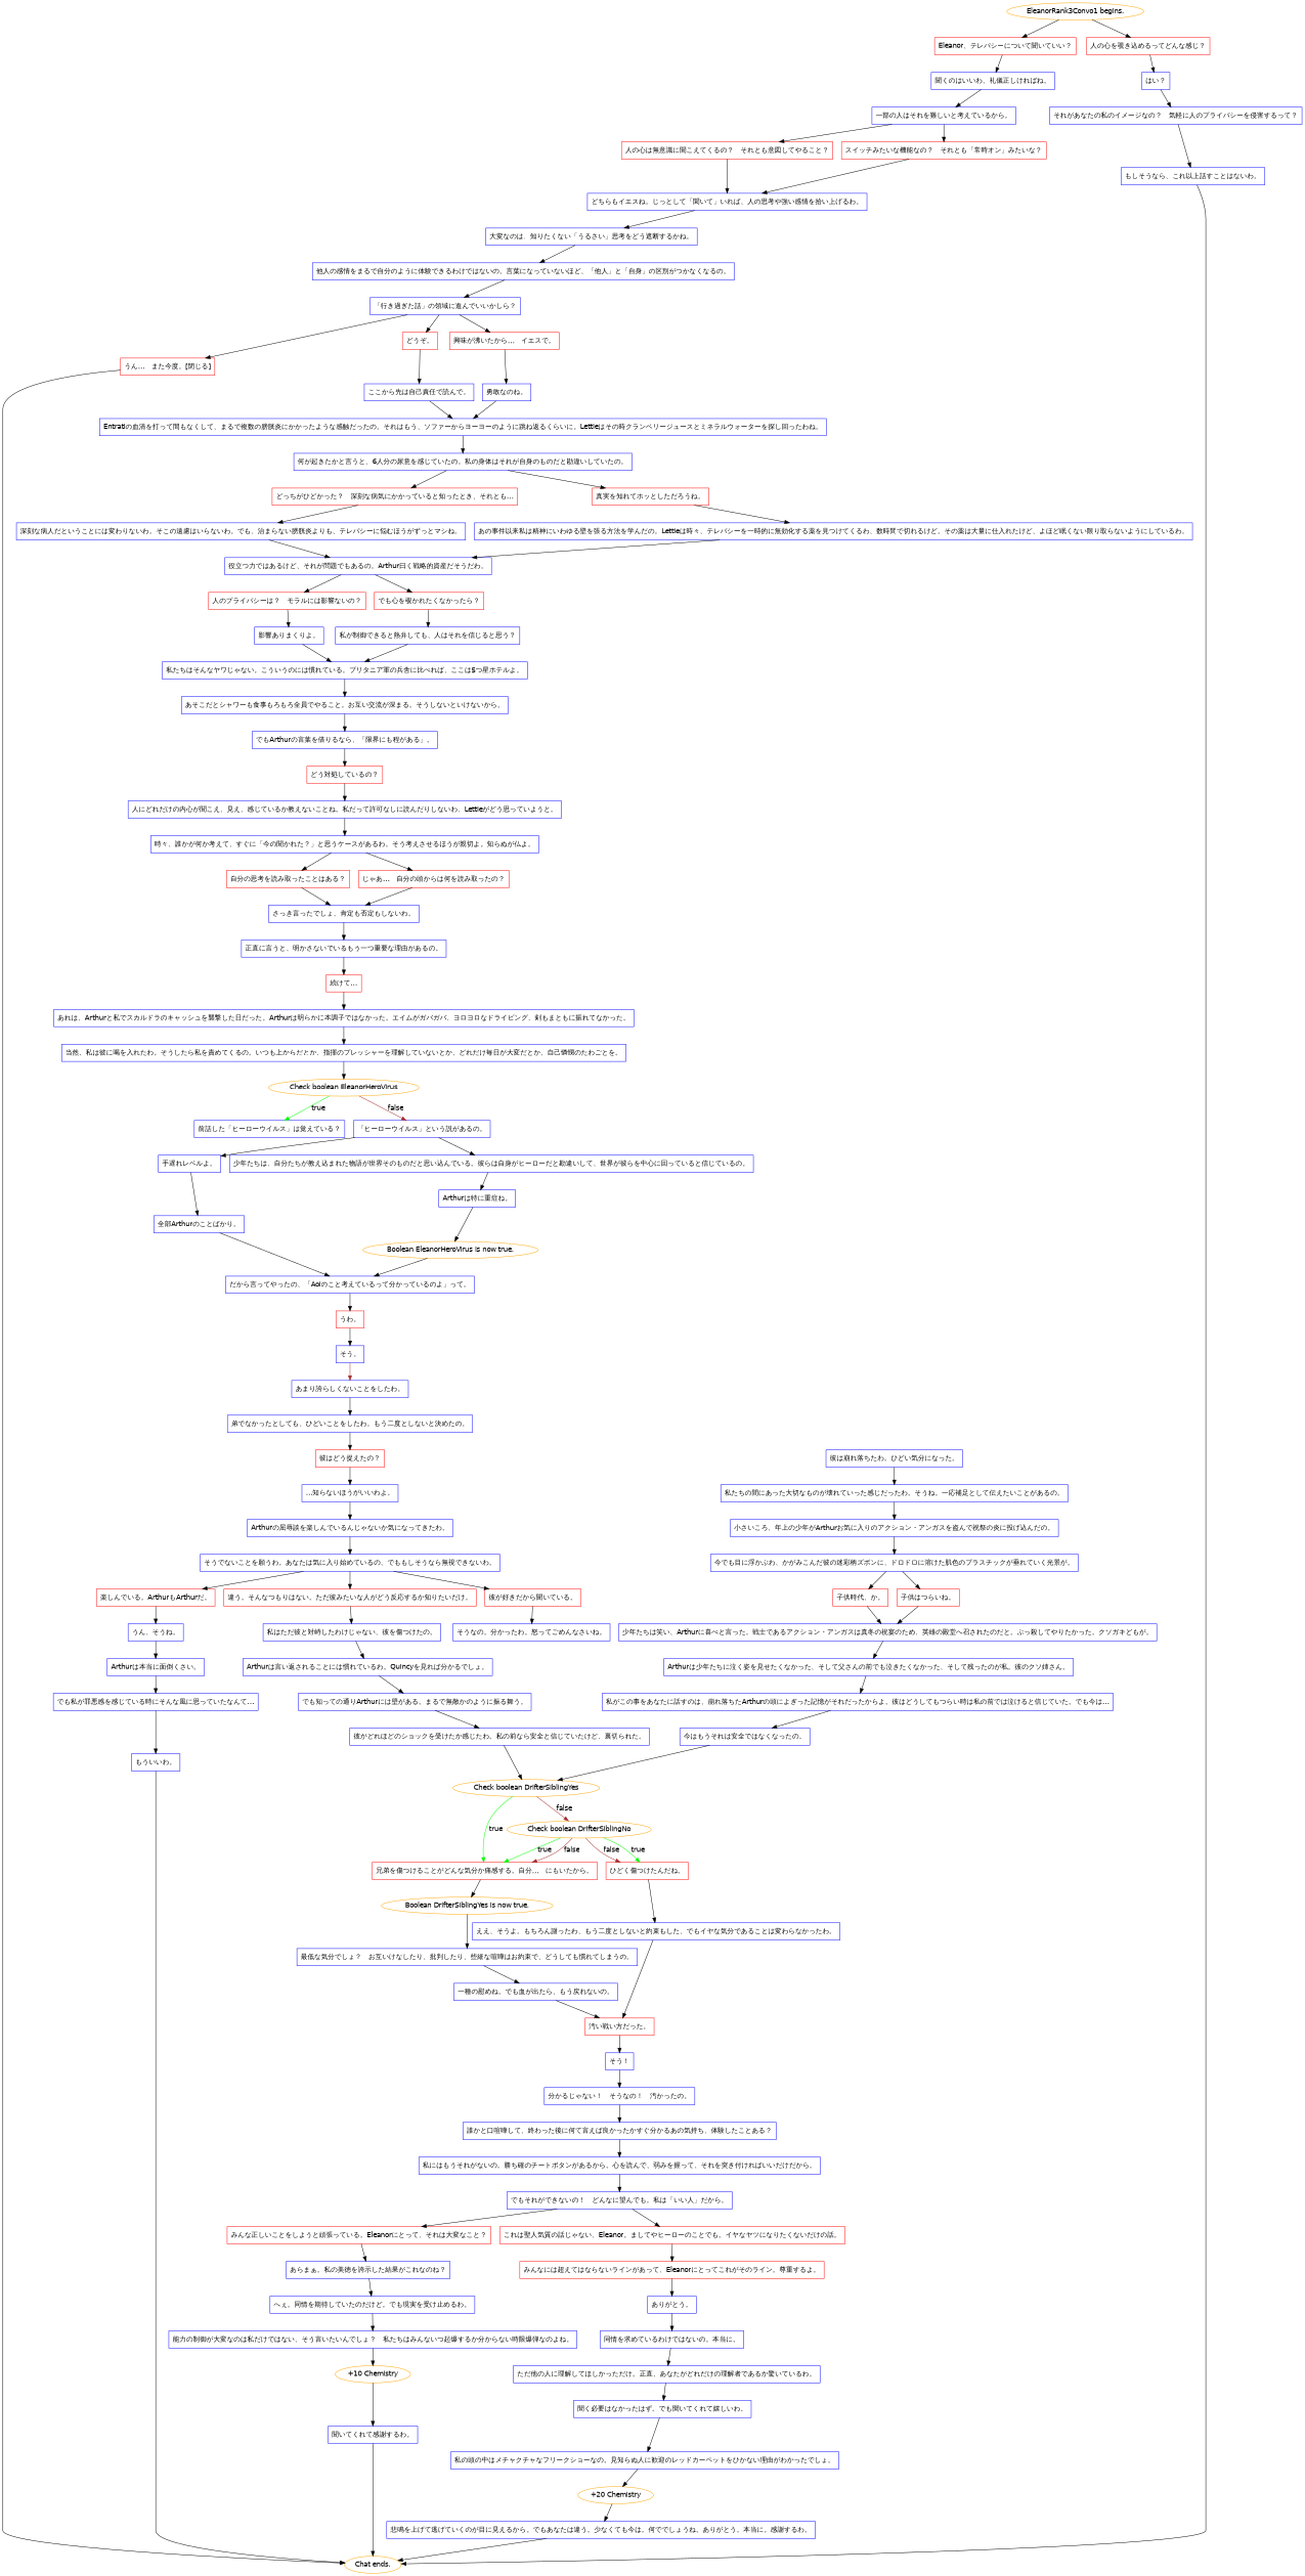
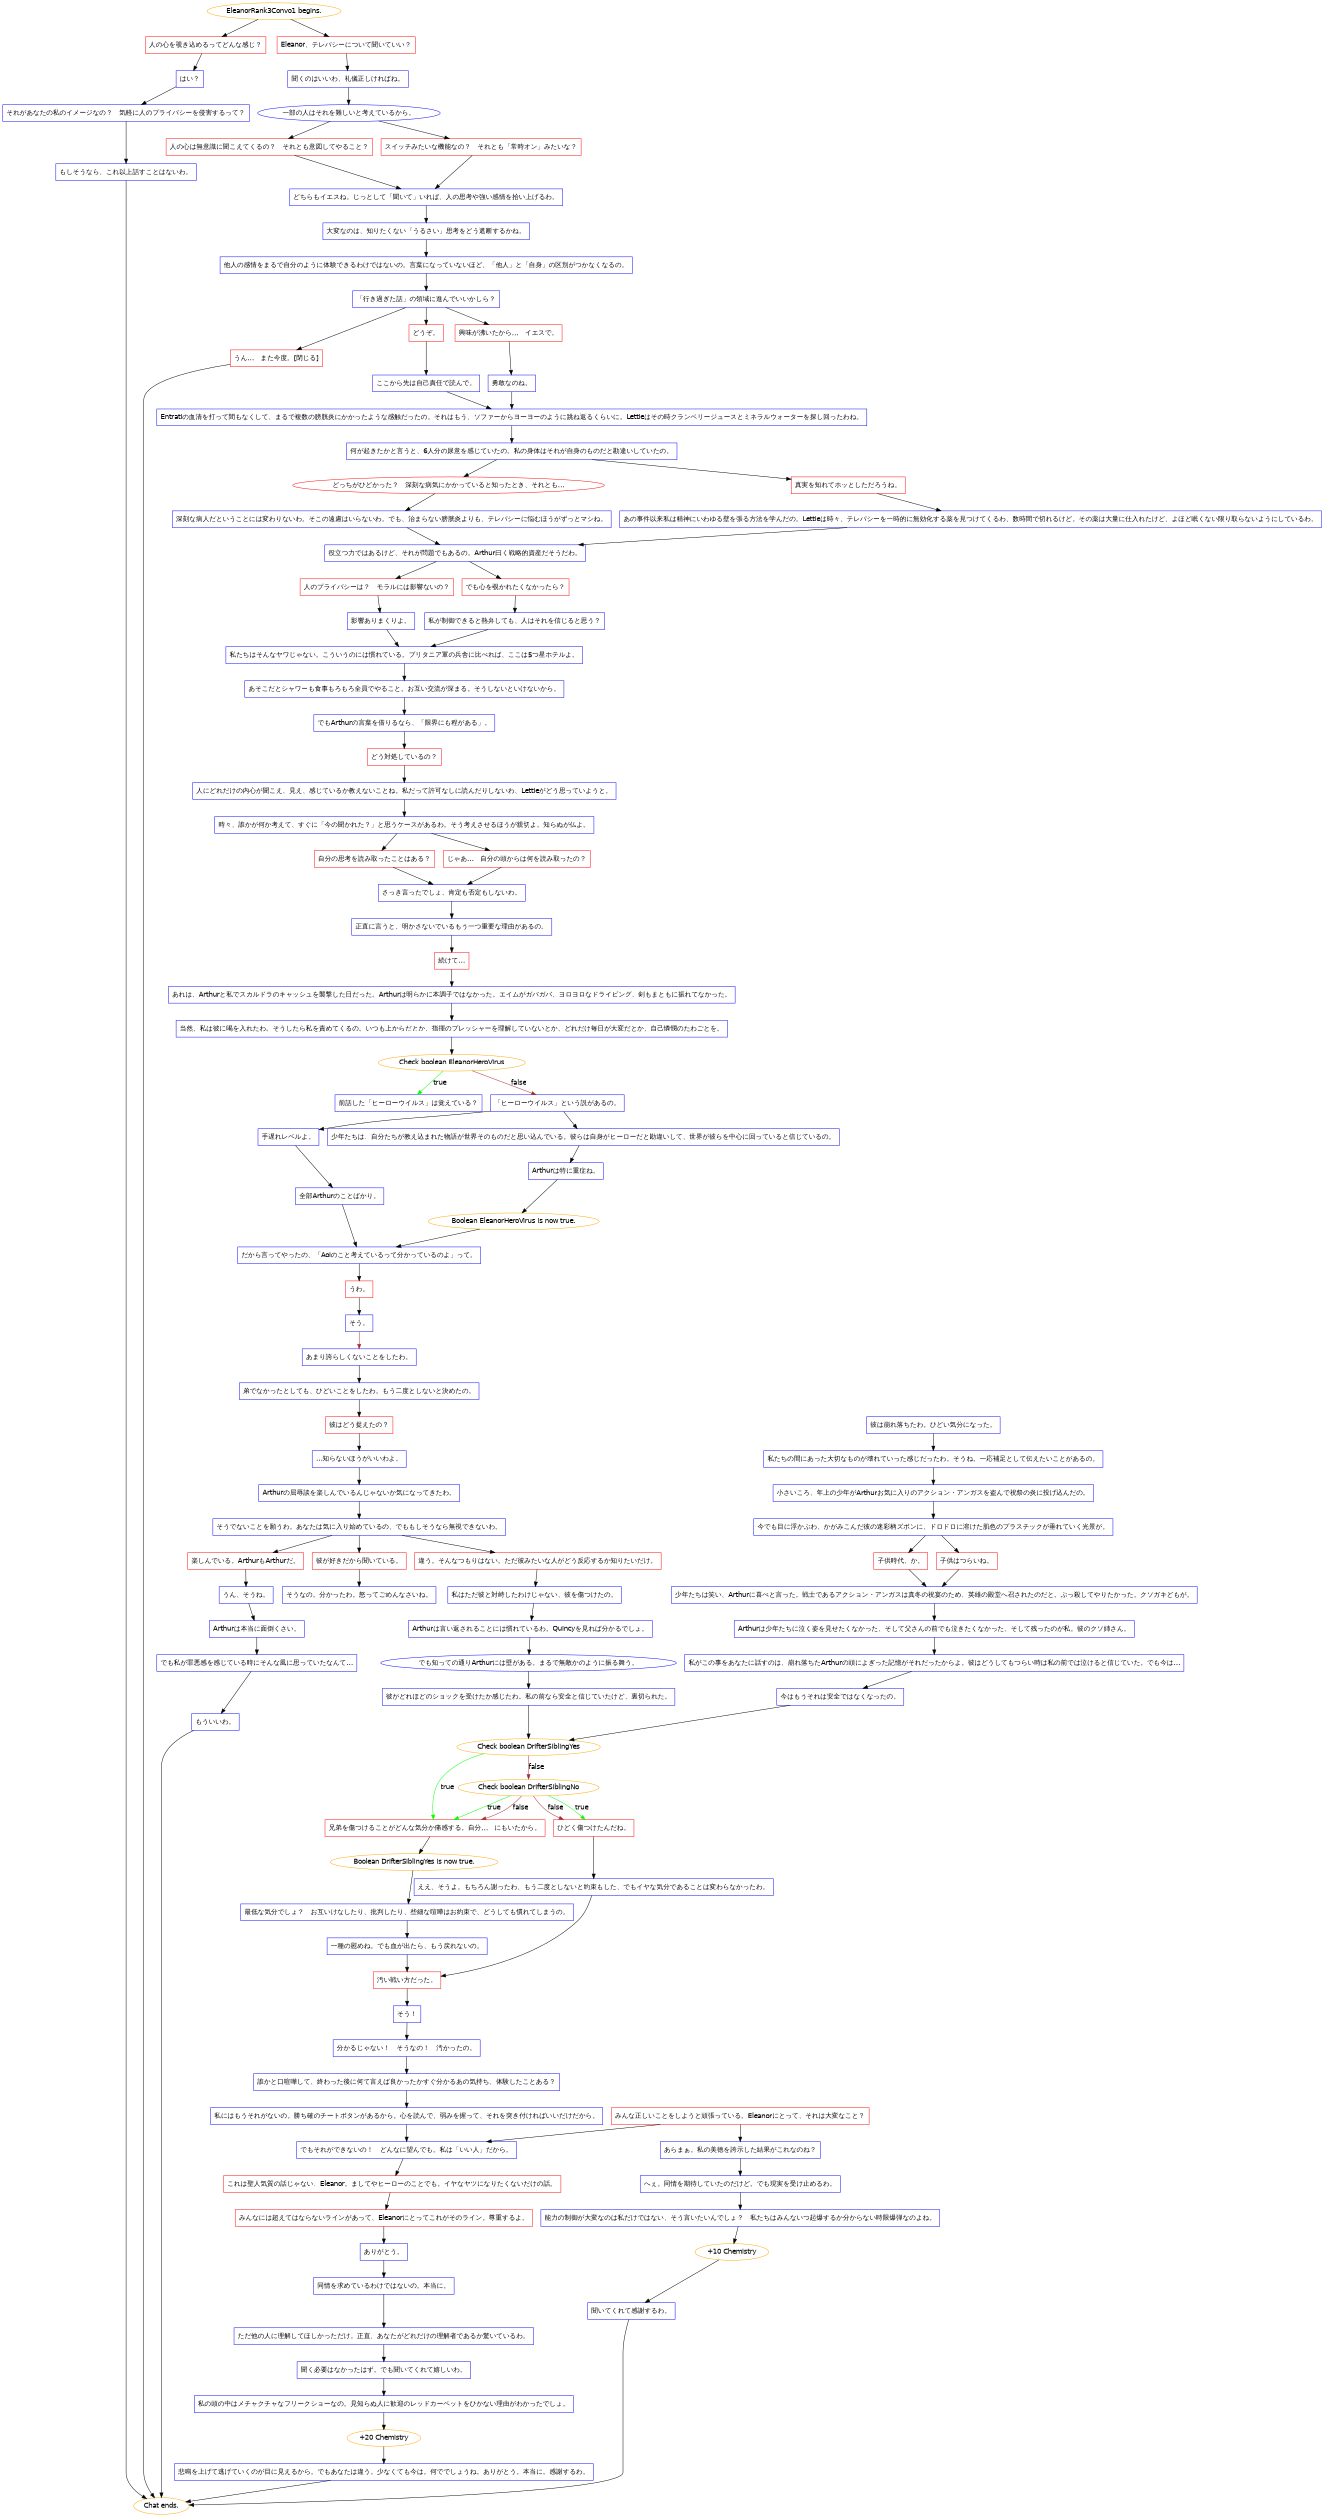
  digraph {
    fontname="DejaVu Sans"
    node [color=blue fontname="DejaVu Sans" shape=box]
    edge [fontname="DejaVu Sans"]
    "EleanorRank3Convo1 begins." [color=orange shape=""]
    n2 [color=red label="Eleanor、テレパシーについて聞いていい？"]
    n3 [color=red label="人の心を覗き込めるってどんな感じ？"]
    n4 [label="聞くのはいいわ、礼儀正しければね。"]
    n5 [label="はい？"]
-   n6 [label="一部の人はそれを難しいと考えているから。"]
+   n6 [label="一部の人はそれを難しいと考えているから。" shape=ellipse]
    n7 [label="それがあなたの私のイメージなの？　気軽に人のプライバシーを侵害するって？"]
    n8 [color=red label="人の心は無意識に聞こえてくるの？　それとも意図してやること？"]
    n9 [color=red label="スイッチみたいな機能なの？　それとも「常時オン」みたいな？"]
    n10 [label="もしそうなら、これ以上話すことはないわ。"]
    n11 [label="どちらもイエスね。じっとして「聞いて」いれば、人の思考や強い感情を拾い上げるわ。"]
    "Chat ends." [color=orange shape=""]
    n13 [label="大変なのは、知りたくない「うるさい」思考をどう遮断するかね。"]
    n14 [label="他人の感情をまるで自分のように体験できるわけではないの。言葉になっていないほど、「他人」と「自身」の区別がつかなくなるの。"]
    n15 [label="「行き過ぎた話」の領域に進んでいいかしら？"]
    n16 [color=red label="興味が沸いたから…　イエスで。"]
    n17 [color=red label="どうぞ。"]
    n18 [color=red label="うん…　また今度。[閉じる]"]
    n19 [label="勇敢なのね。"]
    n20 [label="ここから先は自己責任で読んで。"]
    n21 [label="Entratiの血清を打って間もなくして、まるで複数の膀胱炎にかかったような感触だったの。それはもう、ソファーからヨーヨーのように跳ね返るくらいに。Lettieはその時クランベリージュースとミネラルウォーターを探し回ったわね。"]
    n22 [label="何が起きたかと言うと、6人分の尿意を感じていたの。私の身体はそれが自身のものだと勘違いしていたの。"]
-   n23 [color=red label="どっちがひどかった？　深刻な病気にかかっていると知ったとき、それとも…"]
+   n23 [color=red label="どっちがひどかった？　深刻な病気にかかっていると知ったとき、それとも…" shape=ellipse]
    n24 [color=red label="真実を知れてホッとしただろうね。"]
    n25 [label="深刻な病人だということには変わりないわ。そこの遠慮はいらないわ。でも、治まらない膀胱炎よりも、テレパシーに悩むほうがずっとマシね。"]
    n26 [label="あの事件以来私は精神にいわゆる壁を張る方法を学んだの。Lettieは時々、テレパシーを一時的に無効化する薬を見つけてくるわ、数時間で切れるけど。その薬は大量に仕入れたけど、よほど眠くない限り取らないようにしているわ。"]
    n27 [label="役立つ力ではあるけど、それが問題でもあるの。Arthur曰く戦略的資産だそうだわ。"]
    n28 [color=red label="人のプライバシーは？　モラルには影響ないの？"]
    n29 [color=red label="でも心を覗かれたくなかったら？"]
    n30 [label="影響ありまくりよ。"]
    n31 [label="私が制御できると熱弁しても、人はそれを信じると思う？"]
    n32 [label="私たちはそんなヤワじゃない。こういうのには慣れている。ブリタニア軍の兵舎に比べれば、ここは5つ星ホテルよ。"]
    n33 [label="あそこだとシャワーも食事もろもろ全員でやること。お互い交流が深まる。そうしないといけないから。"]
    n34 [label="でもArthurの言葉を借りるなら、「限界にも程がある」。"]
    n35 [color=red label="どう対処しているの？"]
    n36 [label="人にどれだけの内心が聞こえ、見え、感じているか教えないことね。私だって許可なしに読んだりしないわ、Lettieがどう思っていようと。"]
    n37 [label="時々、誰かが何か考えて、すぐに「今の聞かれた？」と思うケースがあるわ。そう考えさせるほうが親切よ。知らぬが仏よ。"]
    n38 [color=red label="自分の思考を読み取ったことはある？"]
    n39 [color=red label="じゃあ…　自分の頭からは何を読み取ったの？"]
    n40 [label="さっき言ったでしょ、肯定も否定もしないわ。"]
    n41 [label="正直に言うと、明かさないでいるもう一つ重要な理由があるの。"]
    n42 [color=red label="続けて…"]
    n43 [label="あれは、Arthurと私でスカルドラのキャッシュを襲撃した日だった。Arthurは明らかに本調子ではなかった。エイムがガバガバ、ヨロヨロなドライビング、剣もまともに振れてなかった。"]
    n44 [label="当然、私は彼に喝を入れたわ。そうしたら私を責めてくるの。いつも上からだとか、指揮のプレッシャーを理解していないとか、どれだけ毎日が大変だとか、自己憐憫のたわごとを。"]
    n45 [color=orange label="Check boolean EleanorHeroVirus" shape=""]
    n46 [label="前話した「ヒーローウイルス」は覚えている？"]
    n47 [label="「ヒーローウイルス」という説があるの。"]
    n48 [label="手遅れレベルよ。"]
    n49 [label="少年たちは、自分たちが教え込まれた物語が世界そのものだと思い込んでいる。彼らは自身がヒーローだと勘違いして、世界が彼らを中心に回っていると信じているの。"]
    n50 [label="全部Arthurのことばかり。"]
    n51 [label="Arthurは特に重症ね。"]
    n52 [label="だから言ってやったの、「Aoiのこと考えているって分かっているのよ」って。"]
    n53 [color=orange label="Boolean EleanorHeroVirus is now true." shape=""]
    n54 [color=red label="うわ。"]
    n55 [label="そう。"]
    n56 [label="あまり誇らしくないことをしたわ。"]
    n57 [label="弟でなかったとしても、ひどいことをしたわ。もう二度としないと決めたの。"]
    n58 [color=red label="彼はどう捉えたの？"]
    n59 [label="…知らないほうがいいわよ。"]
    n60 [label="Arthurの屈辱談を楽しんでいるんじゃないか気になってきたわ。"]
    n61 [label="そうでないことを願うわ。あなたは気に入り始めているの、でももしそうなら無視できないわ。"]
    n62 [color=red label="彼が好きだから聞いている。"]
    n63 [color=red label="違う。そんなつもりはない。ただ彼みたいな人がどう反応するか知りたいだけ。"]
    n64 [color=red label="楽しんでいる。ArthurもArthurだ。"]
    n65 [label="そうなの。分かったわ。怒ってごめんなさいね。"]
    n66 [label="私はただ彼と対峙したわけじゃない、彼を傷つけたの。"]
    n67 [label="うん、そうね。"]
    n68 [label="Arthurは言い返されることには慣れているわ。Quincyを見れば分かるでしょ。"]
    n69 [label="Arthurは本当に面倒くさい。"]
    n70 [label="彼は崩れ落ちたわ。ひどい気分になった。"]
    n71 [label="私たちの間にあった大切なものが壊れていった感じだったわ。そうね。一応補足として伝えたいことがあるの。"]
-   n72 [label="でも知っての通りArthurには壁がある。まるで無敵かのように振る舞う。"]
+   n72 [label="でも知っての通りArthurには壁がある。まるで無敵かのように振る舞う。" shape=ellipse]
    n73 [label="でも私が罪悪感を感じている時にそんな風に思っていたなんて…"]
    n74 [label="小さいころ、年上の少年がArthurお気に入りのアクション・アンガスを盗んで祝祭の炎に投げ込んだの。"]
    n75 [label="彼がどれほどのショックを受けたか感じたわ。私の前なら安全と信じていたけど、裏切られた。"]
    n76 [label="もういいわ。"]
    n77 [label="今でも目に浮かぶわ、かがみこんだ彼の迷彩柄ズボンに、ドロドロに溶けた肌色のプラスチックが垂れていく光景が。"]
    n78 [color=orange label="Check boolean DrifterSiblingYes" shape=""]
    n79 [color=red label="子供はつらいね。"]
    n80 [color=red label="子供時代、か。"]
    n81 [color=red label="兄弟を傷つけることがどんな気分か痛感する。自分…　にもいたから。"]
    n82 [color=orange label="Check boolean DrifterSiblingNo" shape=""]
    n83 [label="少年たちは笑い、Arthurに喜べと言った。戦士であるアクション・アンガスは真冬の祝宴のため、英雄の殿堂へ召されたのだと。ぶっ殺してやりたかった。クソガキどもが。"]
    n84 [color=orange label="Boolean DrifterSiblingYes is now true." shape=""]
    n85 [color=red label="ひどく傷つけたんだね。"]
    n86 [label="Arthurは少年たちに泣く姿を見せたくなかった、そして父さんの前でも泣きたくなかった、そして残ったのが私。彼のクソ姉さん。"]
    n87 [label="最低な気分でしょ？　お互いけなしたり、批判したり、些細な喧嘩はお約束で、どうしても慣れてしまうの。"]
    n88 [label="ええ、そうよ。もちろん謝ったわ、もう二度としないと約束もした、でもイヤな気分であることは変わらなかったわ。"]
    n89 [label="私がこの事をあなたに話すのは、崩れ落ちたArthurの頭によぎった記憶がそれだったからよ。彼はどうしてもつらい時は私の前では泣けると信じていた。でも今は…"]
    n90 [label="一種の慰めね。でも血が出たら、もう戻れないの。"]
    n91 [color=red label="汚い戦い方だった。"]
    n92 [label="今はもうそれは安全ではなくなったの。"]
    n93 [label="そう！"]
    n94 [label="分かるじゃない！　そうなの！　汚かったの。"]
    n95 [label="誰かと口喧嘩して、終わった後に何て言えば良かったかすぐ分かるあの気持ち、体験したことある？"]
    n96 [label="私にはもうそれがないの。勝ち確のチートボタンがあるから。心を読んで、弱みを握って、それを突き付ければいいだけだから。"]
    n97 [label="でもそれができないの！　どんなに望んでも。私は「いい人」だから。"]
    n98 [color=red label="これは聖人気質の話じゃない、Eleanor。ましてやヒーローのことでも。イヤなヤツになりたくないだけの話。"]
    n99 [color=red label="みんな正しいことをしようと頑張っている。Eleanorにとって、それは大変なこと？"]
    n100 [color=red label="みんなには超えてはならないラインがあって、Eleanorにとってこれがそのライン。尊重するよ。"]
    n101 [label="あらまぁ。私の美徳を誇示した結果がこれなのね？"]
    n102 [label="ありがとう。"]
    n103 [label="へぇ。同情を期待していたのだけど。でも現実を受け止めるわ。"]
    n104 [label="同情を求めているわけではないの。本当に。"]
    n105 [label="能力の制御が大変なのは私だけではない、そう言いたいんでしょ？　私たちはみんないつ起爆するか分からない時限爆弾なのよね。"]
    n106 [label="ただ他の人に理解してほしかっただけ。正直、あなたがどれだけの理解者であるか驚いているわ。"]
    n107 [color=orange label="+10 Chemistry" shape=""]
    n108 [label="聞く必要はなかったはず。でも聞いてくれて嬉しいわ。"]
    n109 [label="聞いてくれて感謝するわ。"]
    n110 [label="私の頭の中はメチャクチャなフリークショーなの。見知らぬ人に歓迎のレッドカーペットをひかない理由がわかったでしょ。"]
    n111 [color=orange label="+20 Chemistry" shape=""]
    n112 [label="悲鳴を上げて逃げていくのが目に見えるから。でもあなたは違う。少なくても今は。何ででしょうね。ありがとう。本当に。感謝するわ。"]
    "EleanorRank3Convo1 begins." -> n2
    "EleanorRank3Convo1 begins." -> n3
    n2 -> n4
    n3 -> n5
    n4 -> n6
    n5 -> n7
    n6 -> n8
    n6 -> n9
    n7 -> n10
    n8 -> n11
    n9 -> n11
    n10 -> "Chat ends."
    n11 -> n13
    n13 -> n14
    n14 -> n15
    n15 -> n16
    n15 -> n17
    n15 -> n18
    n16 -> n19
    n17 -> n20
    n18 -> "Chat ends."
    n19 -> n21
    n20 -> n21
    n21 -> n22
    n22 -> n23
    n22 -> n24
    n23 -> n25
    n24 -> n26
    n25 -> n27
    n26 -> n27
    n27 -> n28
    n27 -> n29
    n28 -> n30
    n29 -> n31
    n30 -> n32
    n31 -> n32
    n32 -> n33
    n33 -> n34
    n34 -> n35
    n35 -> n36
    n36 -> n37
    n37 -> n38
    n37 -> n39
    n38 -> n40
    n39 -> n40
    n40 -> n41
    n41 -> n42
    n42 -> n43
    n43 -> n44
    n44 -> n45
    n45 -> n46 [color=green label=true]
    n45 -> n47 [color=brown label=false]
    n47 -> n48
    n47 -> n49
    n48 -> n50
    n49 -> n51
    n50 -> n52
    n51 -> n53
    n52 -> n54
    n53 -> n52
    n54 -> n55
    n55 -> n56 [color=brown]
    n56 -> n57
    n57 -> n58
    n58 -> n59
    n59 -> n60
    n60 -> n61
    n61 -> n62
    n61 -> n63
    n61 -> n64
    n62 -> n65
    n63 -> n66
    n64 -> n67
    n66 -> n68
    n67 -> n69
    n68 -> n72
    n69 -> n73
    n70 -> n71
    n71 -> n74
    n72 -> n75
    n73 -> n76
    n74 -> n77
    n75 -> n78
    n76 -> "Chat ends."
    n77 -> n79
    n77 -> n80
    n78 -> n81 [color=green label=true]
    n78 -> n82 [color=brown label=false]
    n79 -> n83
    n80 -> n83
    n81 -> n84
    n82 -> n81 [color=green label=true]
    n82 -> n81 [color=brown label=false]
    n82 -> n85 [color=green label=true]
    n82 -> n85 [color=brown label=false]
    n83 -> n86
    n84 -> n87
    n85 -> n88
    n86 -> n89
    n87 -> n90
    n88 -> n91
    n89 -> n92
    n90 -> n91
    n91 -> n93
    n92 -> n78
    n93 -> n94
    n94 -> n95
    n95 -> n96
    n96 -> n97
    n97 -> n98
-   n97 -> n99
+   n99 -> n97
    n98 -> n100
    n99 -> n101
    n100 -> n102
    n101 -> n103
    n102 -> n104
    n103 -> n105
    n104 -> n106
    n105 -> n107
    n106 -> n108
    n107 -> n109
    n108 -> n110
    n109 -> "Chat ends."
    n110 -> n111
    n111 -> n112
    n112 -> "Chat ends."
  }
